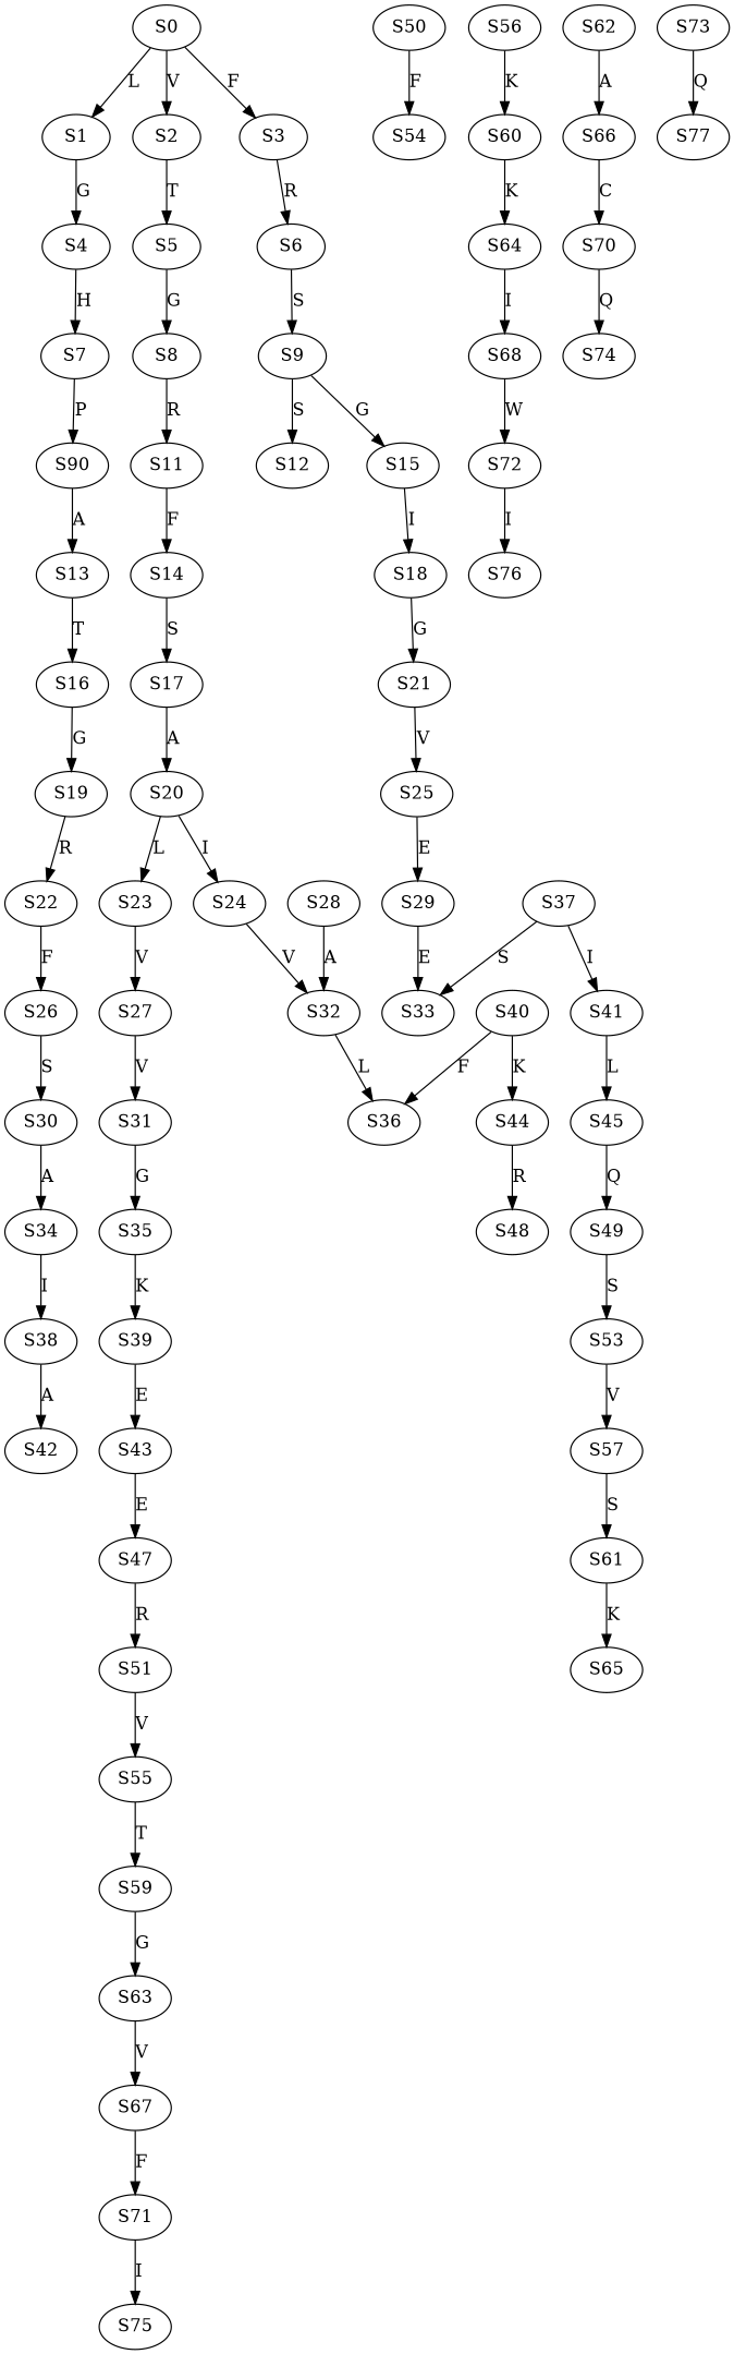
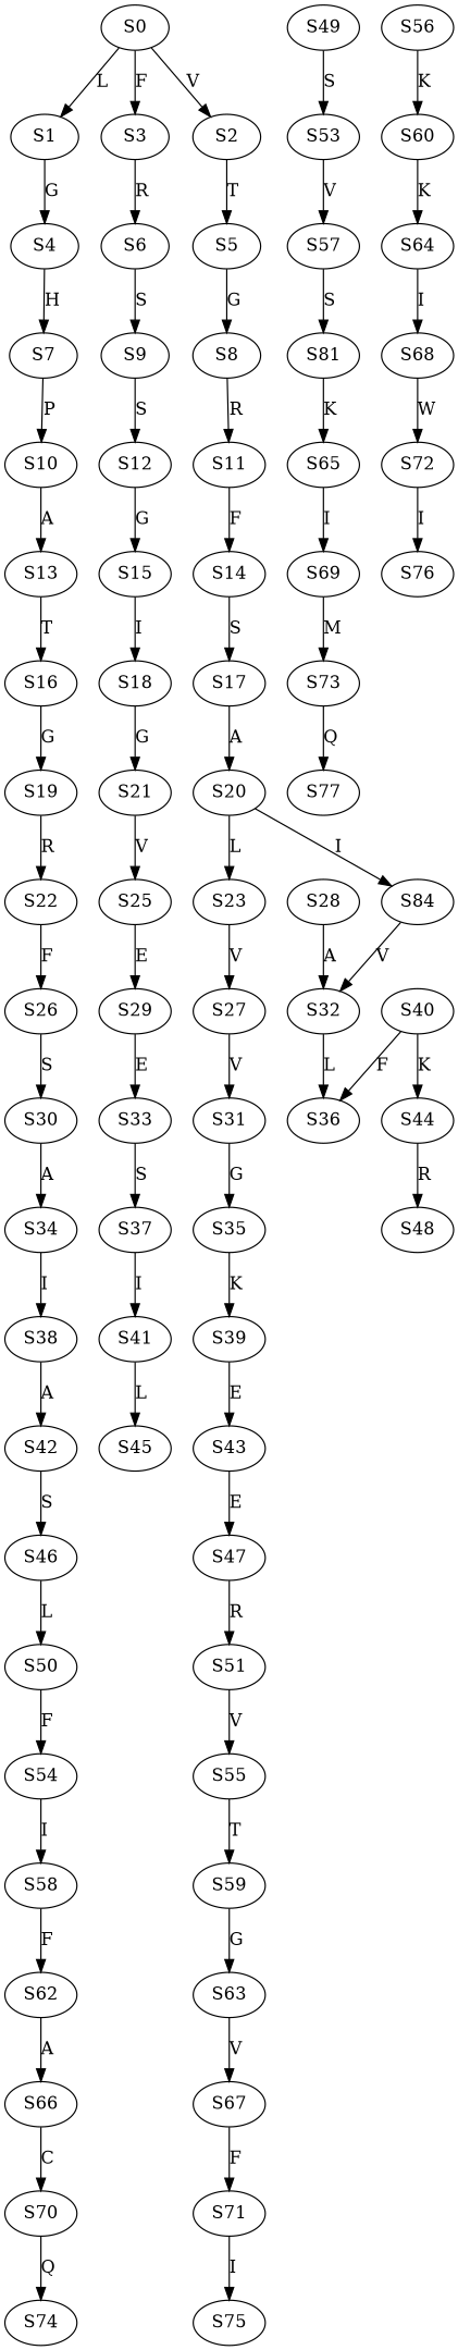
  strict digraph {
    S0
    S1
    S2
    S3
    S4
    S5
    S6
    S7
    S8
    S9
-   S10 [label=S90]
+   S10
    S11
    S12
    S13
    S14
    S15
    S16
    S17
    S18
    S19
    S20
    S21
    S22
    S23
-   S24
+   S24 [label=S84]
    S25
    S26
    S27
    S32
    S29
    S30
    S31
    S28
    S33
    S34
    S35
    S36
    S37
    S38
    S39
    S41
    S42
    S43
    S40
    S44
    S45
+   S46
    S47
    S48
    S49
    S50
    S51
    S53
    S54
    S55
    S57
+   S58
    S59
    S56
    S60
-   S61
+   S61 [label=S81]
    S62
    S63
    S64
    S65
    S66
    S67
    S68
+   S69
    S70
    S71
    S72
    S73
    S74
    S75
    S76
    S77
    S0 -> S1 [label=L]
    S0 -> S2 [label=V]
    S0 -> S3 [label=F]
    S1 -> S4 [label=G]
    S2 -> S5 [label=T]
    S3 -> S6 [label=R]
    S4 -> S7 [label=H]
    S5 -> S8 [label=G]
    S6 -> S9 [label=S]
    S7 -> S10 [label=P]
    S8 -> S11 [label=R]
    S9 -> S12 [label=S]
    S10 -> S13 [label=A]
    S11 -> S14 [label=F]
-   S9 -> S15 [label=G]
+   S12 -> S15 [label=G]
    S13 -> S16 [label=T]
    S14 -> S17 [label=S]
    S15 -> S18 [label=I]
    S16 -> S19 [label=G]
    S17 -> S20 [label=A]
    S18 -> S21 [label=G]
    S19 -> S22 [label=R]
    S20 -> S23 [label=L]
    S20 -> S24 [label=I]
    S21 -> S25 [label=V]
    S22 -> S26 [label=F]
    S23 -> S27 [label=V]
    S24 -> S32 [label=V]
    S25 -> S29 [label=E]
    S26 -> S30 [label=S]
    S27 -> S31 [label=V]
    S32 -> S36 [label=L]
    S29 -> S33 [label=E]
    S30 -> S34 [label=A]
    S31 -> S35 [label=G]
    S28 -> S32 [label=A]
-   S37 -> S33 [label=S]
+   S33 -> S37 [label=S]
    S34 -> S38 [label=I]
    S35 -> S39 [label=K]
    S37 -> S41 [label=I]
    S38 -> S42 [label=A]
    S39 -> S43 [label=E]
    S41 -> S45 [label=L]
+   S42 -> S46 [label=S]
    S43 -> S47 [label=E]
    S40 -> S36 [label=F]
    S40 -> S44 [label=K]
    S44 -> S48 [label=R]
-   S45 -> S49 [label=Q]
+   S46 -> S50 [label=L]
    S47 -> S51 [label=R]
    S49 -> S53 [label=S]
    S50 -> S54 [label=F]
    S51 -> S55 [label=V]
    S53 -> S57 [label=V]
+   S54 -> S58 [label=I]
    S55 -> S59 [label=T]
    S57 -> S61 [label=S]
+   S58 -> S62 [label=F]
    S59 -> S63 [label=G]
    S56 -> S60 [label=K]
    S60 -> S64 [label=K]
    S61 -> S65 [label=K]
    S62 -> S66 [label=A]
    S63 -> S67 [label=V]
    S64 -> S68 [label=I]
+   S65 -> S69 [label=I]
    S66 -> S70 [label=C]
    S67 -> S71 [label=F]
    S68 -> S72 [label=W]
+   S69 -> S73 [label=M]
    S70 -> S74 [label=Q]
    S71 -> S75 [label=I]
    S72 -> S76 [label=I]
    S73 -> S77 [label=Q]
  }
